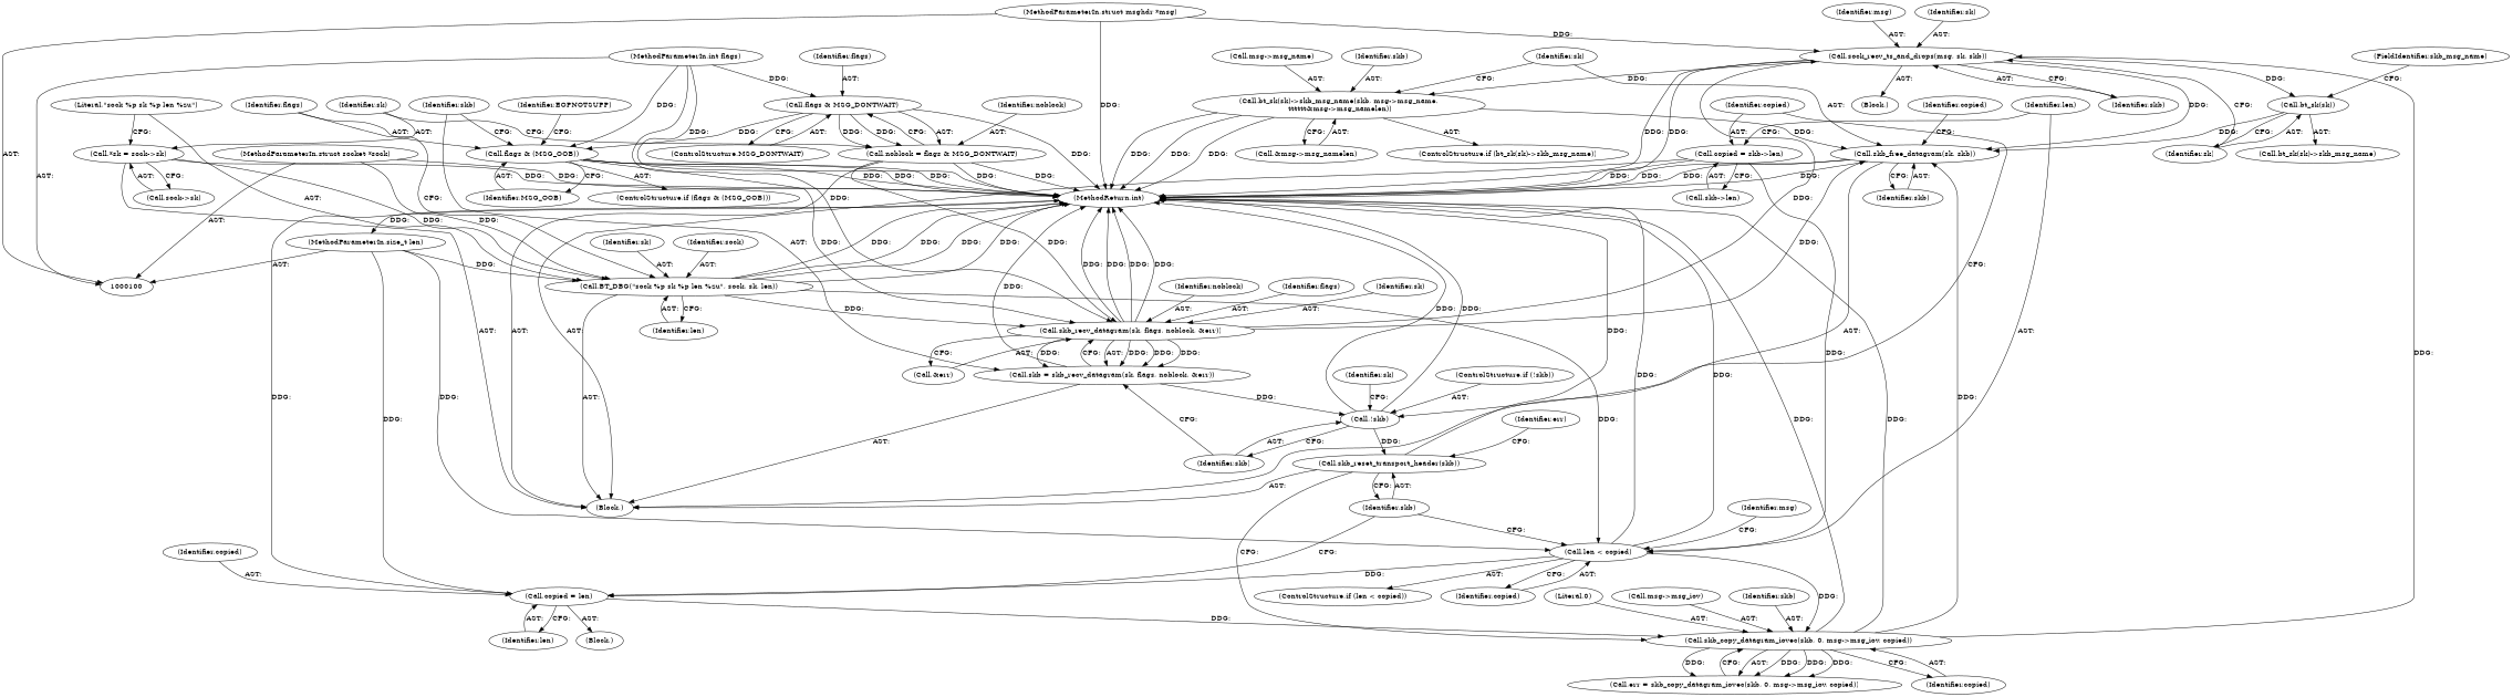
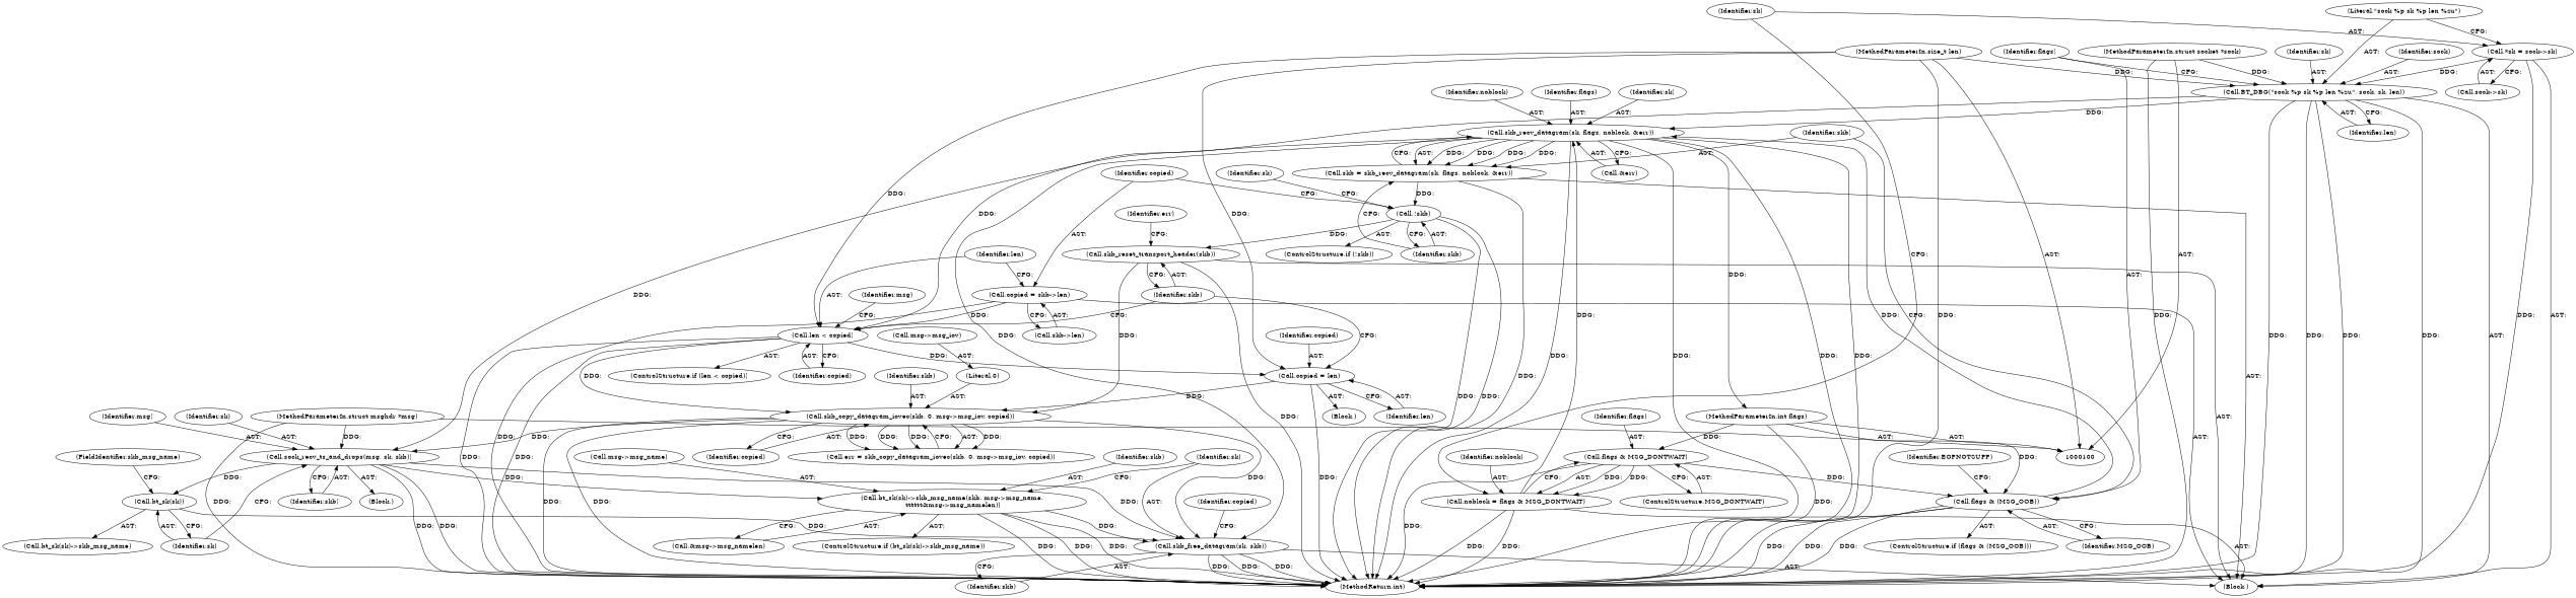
  digraph {
    n1 [label="(Call,sock_recv_ts_and_drops(msg, sk, skb))"]
    n2 [label="(Call,bt_sk(sk))"]
    n3 [label="(Call,skb_free_datagram(sk, skb))"]
    n4 [label="(Call,bt_sk(sk)->skb_msg_name(skb, msg->msg_name,\n \t\t\t\t\t\t&msg->msg_namelen))"]
    n5 [label="(Identifier,skb)"]
    n6 [label="(MethodReturn,int)"]
    n7 [label="(Block,)"]
    n8 [label="(Identifier,sk)"]
    n9 [label="(Call,bt_sk(sk)->skb_msg_name)"]
    n10 [label="(Block,)"]
    n11 [label="(Identifier,skb)"]
    n12 [label="(Call,&msg->msg_namelen)"]
    n13 [label="(ControlStructure,if (bt_sk(sk)->skb_msg_name))"]
    n14 [label="(MethodParameterIn,struct msghdr *msg)"]
    1000100
    n16 [label="(Call,skb_recv_datagram(sk, flags, noblock, &err))"]
    n17 [label="(Call,skb = skb_recv_datagram(sk, flags, noblock, &err))"]
    n18 [label="(Call,&err)"]
    n19 [label="(Call,!skb)"]
    n20 [label="(Call,BT_DBG(\"sock %p sk %p len %zu\", sock, sk, len))"]
    n21 [label="(Call,len < copied)"]
    n22 [label="(Identifier,len)"]
    n23 [label="(Call,copied = len)"]
    n24 [label="(Call,skb_copy_datagram_iovec(skb, 0, msg->msg_iov, copied))"]
    n25 [label="(ControlStructure,if (len < copied))"]
    n26 [label="(Identifier,copied)"]
    n27 [label="(MethodParameterIn,struct socket *sock)"]
    n28 [label="(Call,*sk = sock->sk)"]
    n29 [label="(Call,sock->sk)"]
    n30 [label="(MethodParameterIn,size_t len)"]
    n31 [label="(Block,)"]
    n32 [label="(Identifier,len)"]
    n33 [label="(Call,flags & (MSG_OOB))"]
    n34 [label="(Identifier,MSG_OOB)"]
    n35 [label="(ControlStructure,if (flags & (MSG_OOB)))"]
    n36 [label="(Call,flags & MSG_DONTWAIT)"]
    n37 [label="(Call,noblock = flags & MSG_DONTWAIT)"]
    n38 [label="(ControlStructure,MSG_DONTWAIT)"]
    n39 [label="(MethodParameterIn,int flags)"]
    n40 [label="(Call,err = skb_copy_datagram_iovec(skb, 0, msg->msg_iov, copied))"]
    n41 [label="(Identifier,copied)"]
    n42 [label="(Call,skb_reset_transport_header(skb))"]
    n43 [label="(Identifier,skb)"]
    n44 [label="(ControlStructure,if (!skb))"]
    n45 [label="(Identifier,skb)"]
    n46 [label="(Call,copied = skb->len)"]
    n47 [label="(Call,skb->len)"]
    n48 [label="(Identifier,noblock)"]
    n49 [label="(Identifier,flags)"]
    n50 [label="(Identifier,flags)"]
    n51 [label="(Identifier,sk)"]
    n52 [label="(Identifier,copied)"]
    n53 [label="(Identifier,skb)"]
    n54 [label="(Identifier,len)"]
    n55 [label="(Identifier,copied)"]
    n56 [label="(Identifier,sk)"]
    n57 [label="(Call,msg->msg_name)"]
    n58 [label="(Literal,0)"]
    n59 [label="(Identifier,sk)"]
    n60 [label="(Identifier,skb)"]
    n61 [label="(Call,msg->msg_iov)"]
    n62 [label="(Literal,\"sock %p sk %p len %zu\")"]
    n63 [label="(Identifier,sock)"]
    n64 [label="(Identifier,msg)"]
    n65 [label="(Identifier,EOPNOTSUPP)"]
    n66 [label="(FieldIdentifier,skb_msg_name)"]
    n67 [label="(Identifier,sk)"]
    n68 [label="(Identifier,msg)"]
    n69 [label="(Identifier,sk)"]
    n70 [label="(Identifier,noblock)"]
    n71 [label="(Identifier,err)"]
    n72 [label="(Identifier,flags)"]
    n73 [label="(Identifier,sk)"]
    n74 [label="(Identifier,skb)"]
    n75 [label="(Identifier,copied)"]
    n1 -> n2 [label="DDG: "]
    n1 -> n3 [label="DDG: "]
    n1 -> n4 [label="DDG: "]
    n1 -> n5 [label="CFG: "]
    n1 -> n6 [label="DDG: "]
    n1 -> n6 [label="DDG: "]
    n1 -> n7 [label="AST: "]
    n2 -> n3 [label="DDG: "]
    n2 -> n8 [label="CFG: "]
    n2 -> n9 [label="AST: "]
    n3 -> n6 [label="DDG: "]
    n3 -> n6 [label="DDG: "]
    n3 -> n6 [label="DDG: "]
    n3 -> n10 [label="AST: "]
    n3 -> n11 [label="CFG: "]
    n4 -> n3 [label="DDG: "]
    n4 -> n6 [label="DDG: "]
    n4 -> n6 [label="DDG: "]
    n4 -> n6 [label="DDG: "]
    n4 -> n12 [label="CFG: "]
    n4 -> n13 [label="AST: "]
    n5 -> n1 [label="AST: "]
    n8 -> n1 [label="CFG: "]
    n8 -> n2 [label="AST: "]
    n11 -> n3 [label="AST: "]
    n12 -> n4 [label="AST: "]
    n14 -> n1 [label="DDG: "]
    n14 -> n6 [label="DDG: "]
    n14 -> 1000100 [label="AST: "]
    n16 -> n1 [label="DDG: "]
    n16 -> n3 [label="DDG: "]
    n16 -> n6 [label="DDG: "]
    n16 -> n6 [label="DDG: "]
    n16 -> n6 [label="DDG: "]
    n16 -> n6 [label="DDG: "]
    n16 -> n17 [label="AST: "]
    n16 -> n17 [label="DDG: "]
    n16 -> n17 [label="DDG: "]
    n16 -> n17 [label="DDG: "]
    n16 -> n17 [label="DDG: "]
    n16 -> n18 [label="CFG: "]
    n17 -> n6 [label="DDG: "]
    n17 -> n10 [label="AST: "]
    n17 -> n16 [label="CFG: "]
    n17 -> n19 [label="DDG: "]
    n18 -> n16 [label="AST: "]
    n19 -> n6 [label="DDG: "]
    n19 -> n6 [label="DDG: "]
    n19 -> n42 [label="DDG: "]
-   n44 -> n19 [label="AST: "]
+   n19 -> n44 [label="AST: "]
    n19 -> n45 [label="CFG: "]
    n20 -> n6 [label="DDG: "]
    n20 -> n6 [label="DDG: "]
    n20 -> n6 [label="DDG: "]
    n20 -> n6 [label="DDG: "]
    n20 -> n10 [label="AST: "]
    n20 -> n16 [label="DDG: "]
    n20 -> n21 [label="DDG: "]
    n20 -> n22 [label="CFG: "]
    n21 -> n6 [label="DDG: "]
    n21 -> n6 [label="DDG: "]
    n21 -> n23 [label="DDG: "]
    n21 -> n24 [label="DDG: "]
    n21 -> n25 [label="AST: "]
    n21 -> n26 [label="CFG: "]
    n22 -> n20 [label="AST: "]
    n23 -> n6 [label="DDG: "]
    n23 -> n24 [label="DDG: "]
    n23 -> n31 [label="AST: "]
    n23 -> n32 [label="CFG: "]
    n24 -> n1 [label="DDG: "]
    n24 -> n3 [label="DDG: "]
    n24 -> n6 [label="DDG: "]
    n24 -> n6 [label="DDG: "]
    n24 -> n40 [label="AST: "]
    n24 -> n40 [label="DDG: "]
    n24 -> n40 [label="DDG: "]
    n24 -> n40 [label="DDG: "]
    n24 -> n40 [label="DDG: "]
    n24 -> n41 [label="CFG: "]
    n26 -> n21 [label="AST: "]
    n27 -> n6 [label="DDG: "]
    n27 -> 1000100 [label="AST: "]
    n27 -> n20 [label="DDG: "]
    n28 -> n6 [label="DDG: "]
    n28 -> n10 [label="AST: "]
    n28 -> n20 [label="DDG: "]
    n28 -> n29 [label="CFG: "]
    n29 -> n28 [label="AST: "]
-   n6 -> n30 [label="DDG: "]
+   n30 -> n6 [label="DDG: "]
    n30 -> 1000100 [label="AST: "]
    n30 -> n20 [label="DDG: "]
    n30 -> n21 [label="DDG: "]
    n30 -> n23 [label="DDG: "]
    n32 -> n23 [label="AST: "]
    n33 -> n6 [label="DDG: "]
    n33 -> n6 [label="DDG: "]
    n33 -> n6 [label="DDG: "]
    n33 -> n16 [label="DDG: "]
    n33 -> n34 [label="CFG: "]
    n33 -> n35 [label="AST: "]
    n34 -> n33 [label="AST: "]
    n36 -> n6 [label="DDG: "]
    n36 -> n33 [label="DDG: "]
    n36 -> n37 [label="AST: "]
    n36 -> n37 [label="DDG: "]
    n36 -> n37 [label="DDG: "]
    n36 -> n38 [label="CFG: "]
    n37 -> n6 [label="DDG: "]
    n37 -> n6 [label="DDG: "]
    n37 -> n10 [label="AST: "]
    n37 -> n16 [label="DDG: "]
    n37 -> n36 [label="CFG: "]
    n38 -> n36 [label="AST: "]
    n39 -> n6 [label="DDG: "]
    n39 -> 1000100 [label="AST: "]
-   n39 -> n16 [label="DDG: "]
+   n16 -> n39 [label="DDG: "]
    n39 -> n33 [label="DDG: "]
    n39 -> n36 [label="DDG: "]
    n40 -> n24 [label="CFG: "]
    n41 -> n24 [label="AST: "]
    n42 -> n6 [label="DDG: "]
    n42 -> n10 [label="AST: "]
-   n42 -> n24 [label="CFG: "]
+   n42 -> n24 [label="DDG: "]
    n42 -> n43 [label="CFG: "]
    n43 -> n21 [label="CFG: "]
    n43 -> n23 [label="CFG: "]
    n43 -> n42 [label="AST: "]
    n45 -> n17 [label="CFG: "]
    n45 -> n19 [label="AST: "]
    n46 -> n6 [label="DDG: "]
    n46 -> n10 [label="AST: "]
    n46 -> n21 [label="DDG: "]
    n46 -> n47 [label="CFG: "]
    n47 -> n46 [label="AST: "]
    n48 -> n16 [label="AST: "]
    n49 -> n20 [label="CFG: "]
    n49 -> n33 [label="AST: "]
    n50 -> n36 [label="AST: "]
    n51 -> n19 [label="CFG: "]
    n52 -> n3 [label="CFG: "]
    n53 -> n4 [label="AST: "]
    n54 -> n21 [label="AST: "]
    n54 -> n46 [label="CFG: "]
    n55 -> n23 [label="AST: "]
    n56 -> n20 [label="AST: "]
    n57 -> n4 [label="AST: "]
    n58 -> n24 [label="AST: "]
    n59 -> n28 [label="AST: "]
    n59 -> n37 [label="CFG: "]
    n60 -> n17 [label="AST: "]
    n60 -> n33 [label="CFG: "]
-   n61 -> n24 [label="AST: "]
+   n61 -> n58 [label="AST: "]
    n62 -> n20 [label="AST: "]
    n62 -> n28 [label="CFG: "]
    n63 -> n20 [label="AST: "]
    n64 -> n21 [label="CFG: "]
    n65 -> n33 [label="CFG: "]
    n66 -> n2 [label="CFG: "]
    n67 -> n3 [label="AST: "]
    n67 -> n4 [label="CFG: "]
    n68 -> n1 [label="AST: "]
    n69 -> n1 [label="AST: "]
    n70 -> n37 [label="AST: "]
    n71 -> n42 [label="CFG: "]
    n72 -> n16 [label="AST: "]
    n73 -> n16 [label="AST: "]
    n74 -> n24 [label="AST: "]
    n75 -> n19 [label="CFG: "]
    n75 -> n46 [label="AST: "]
  }
